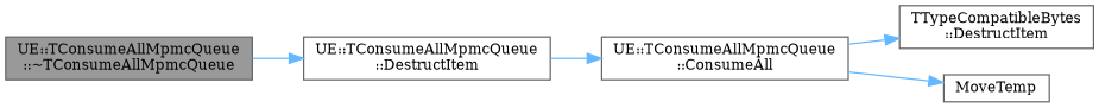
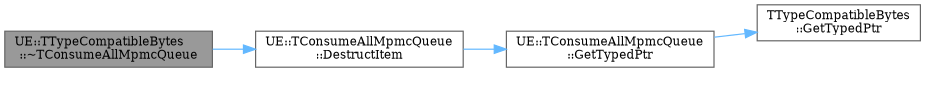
  digraph {
    fontname="DejaVu Serif"
    rankdir=LR
    node [color=grey40 fillcolor=white fontname="DejaVu Serif" fontsize=10 shape=box style=filled]
    edge [color=steelblue1 fontname="DejaVu Serif" fontsize=10 labelfontname=Helvetica labelfontsize=10 style=solid]
-   n1 [color=gray40 fillcolor=grey60 fontcolor=black height=0.2 label="UE::TConsumeAllMpmcQueue\l::~TConsumeAllMpmcQueue" width=0.4]
+   n1 [color=gray40 fillcolor=grey60 fontcolor=black height=0.2 label="UE::TTypeCompatibleBytes\l::~TConsumeAllMpmcQueue" width=0.4]
    n2 [height=0.2 label="UE::TConsumeAllMpmcQueue\l::DestructItem" width=0.4]
-   n3 [height=0.2 label="UE::TConsumeAllMpmcQueue\l::ConsumeAll" width=0.4]
-   n4 [height=0.2 label="TTypeCompatibleBytes\l::DestructItem" width=0.4]
-   n5 [height=0.2 label=MoveTemp width=0.4]
+   n3 [height=0.2 label="UE::TConsumeAllMpmcQueue\l::GetTypedPtr" width=0.4]
+   n4 [height=0.2 label="TTypeCompatibleBytes\l::GetTypedPtr" width=0.4]
    n1 -> n2
    n2 -> n3
    n3 -> n4
-   n3 -> n5
  }
